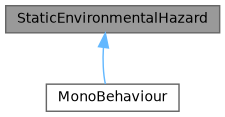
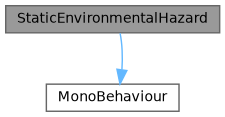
  digraph {
    node [color=gray40 fontname=Helvetica fontsize=10 shape=box style=filled]
    n1 [fillcolor=grey60 fontcolor=black height=0.2 label=StaticEnvironmentalHazard width=0.4]
    n2 [fillcolor=white height=0.2 label=MonoBehaviour width=0.4]
-   n1 -> n2 [color=steelblue1 dir=back fontname=Helvetica fontsize=10 labelfontname=Helvetica labelfontsize=10 style=solid]
+   n2 -> n1 [color=steelblue1 dir=back fontname=Helvetica fontsize=10 labelfontname=Helvetica labelfontsize=10 style=solid]
  }
